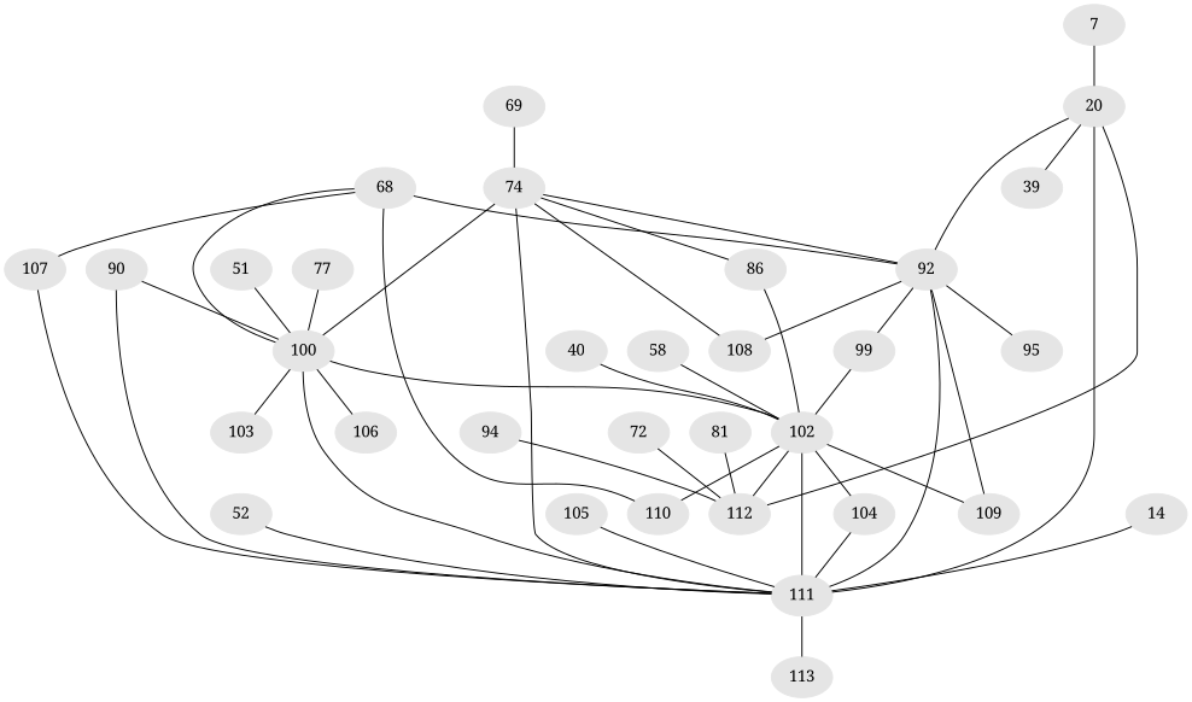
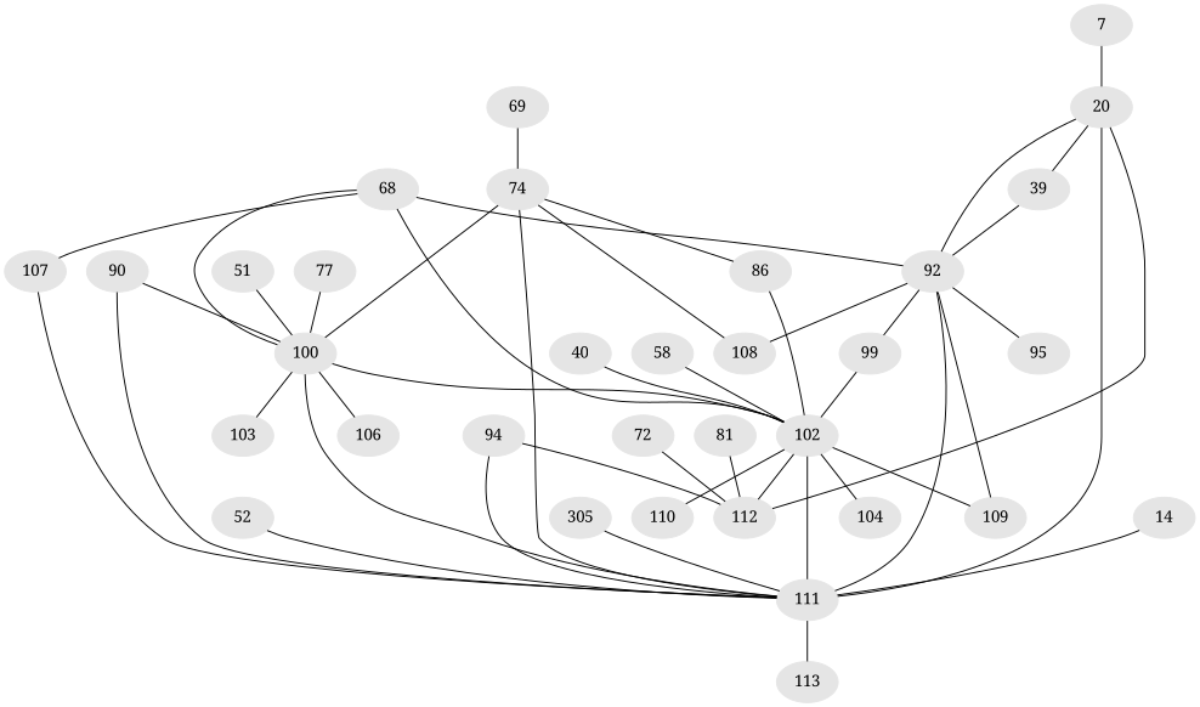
  graph {
    fontname="Noto Serif"
    node [color=gray90 fontname="Noto Serif" style=filled]
    edge [fontname="Noto Serif"]
    20 [super="+6"]
    111 [super="+16+3+44+96+101"]
    n3 [label=39 super="+9"]
    92 [super="+43+59+79+89"]
    112 [super="+85"]
    7
    113
    n8 [label=14]
    108
    95
    99 [super="+46+98+56"]
    109 [super="+97"]
    102 [super="+42+78+73+70"]
    104
    110 [super="+64"]
    n16 [label=40]
    100 [super="+66+91+41"]
    103
    106
    51
    52
    58 [super="+50"]
    68 [super="+62"]
    107 [super="+84"]
    74 [super="+67"]
    86
    69
    72
    77
    81
    90
    94
-   105
+   105 [label=305]
    20 -- 111 [weight=8]
    20 -- n3 [weight=2]
    20 -- 92
    20 -- 112
    111 -- 113
-   74 -- 92
+   n3 -- 92
    92 -- 111 [weight=3]
    92 -- 108
    92 -- 95
    92 -- 99
    92 -- 109
    7 -- 20
    n8 -- 111
    99 -- 102 [weight=2]
    102 -- 111 [weight=9]
    102 -- 112 [weight=3]
    102 -- 109
    102 -- 104
    102 -- 110 [weight=2]
    n16 -- 102
    100 -- 111 [weight=3]
    100 -- 102
    100 -- 103
    100 -- 106
    51 -- 100
    52 -- 111
    58 -- 102
    68 -- 92
-   68 -- 110 [weight=4]
+   68 -- 102 [weight=4]
    68 -- 100
    68 -- 107
    107 -- 111
    74 -- 111 [weight=2]
    74 -- 108
    74 -- 100 [weight=3]
    74 -- 86
    86 -- 102
    69 -- 74
    72 -- 112
    77 -- 100
    81 -- 112
    90 -- 111 [weight=3]
    90 -- 100
-   104 -- 111
+   94 -- 111
    94 -- 112
    105 -- 111
  }
